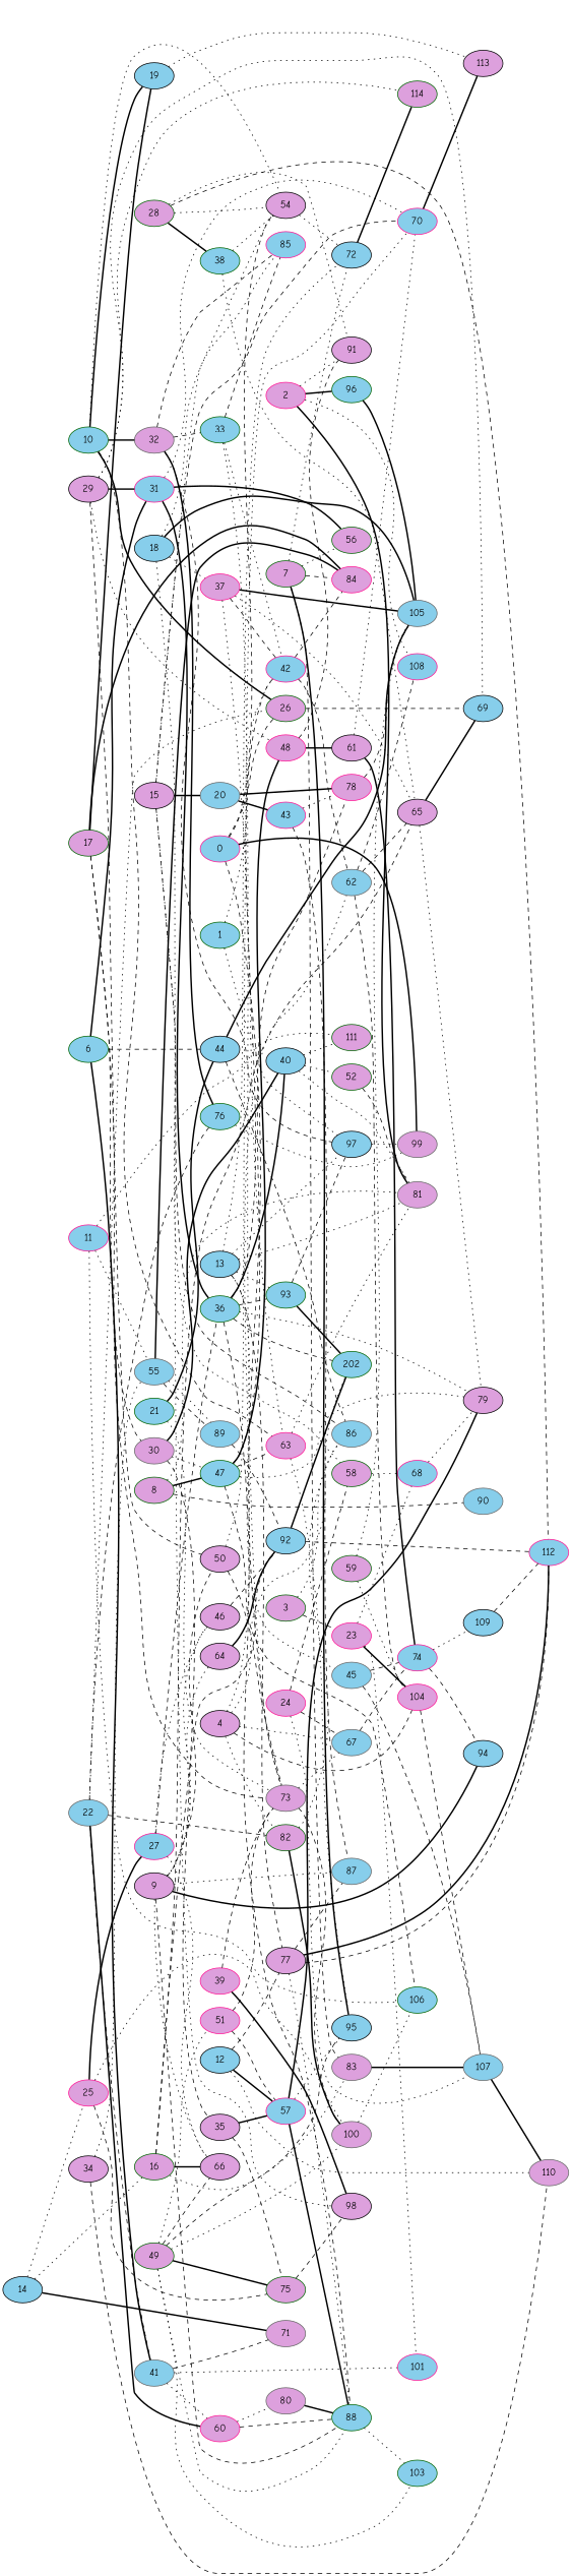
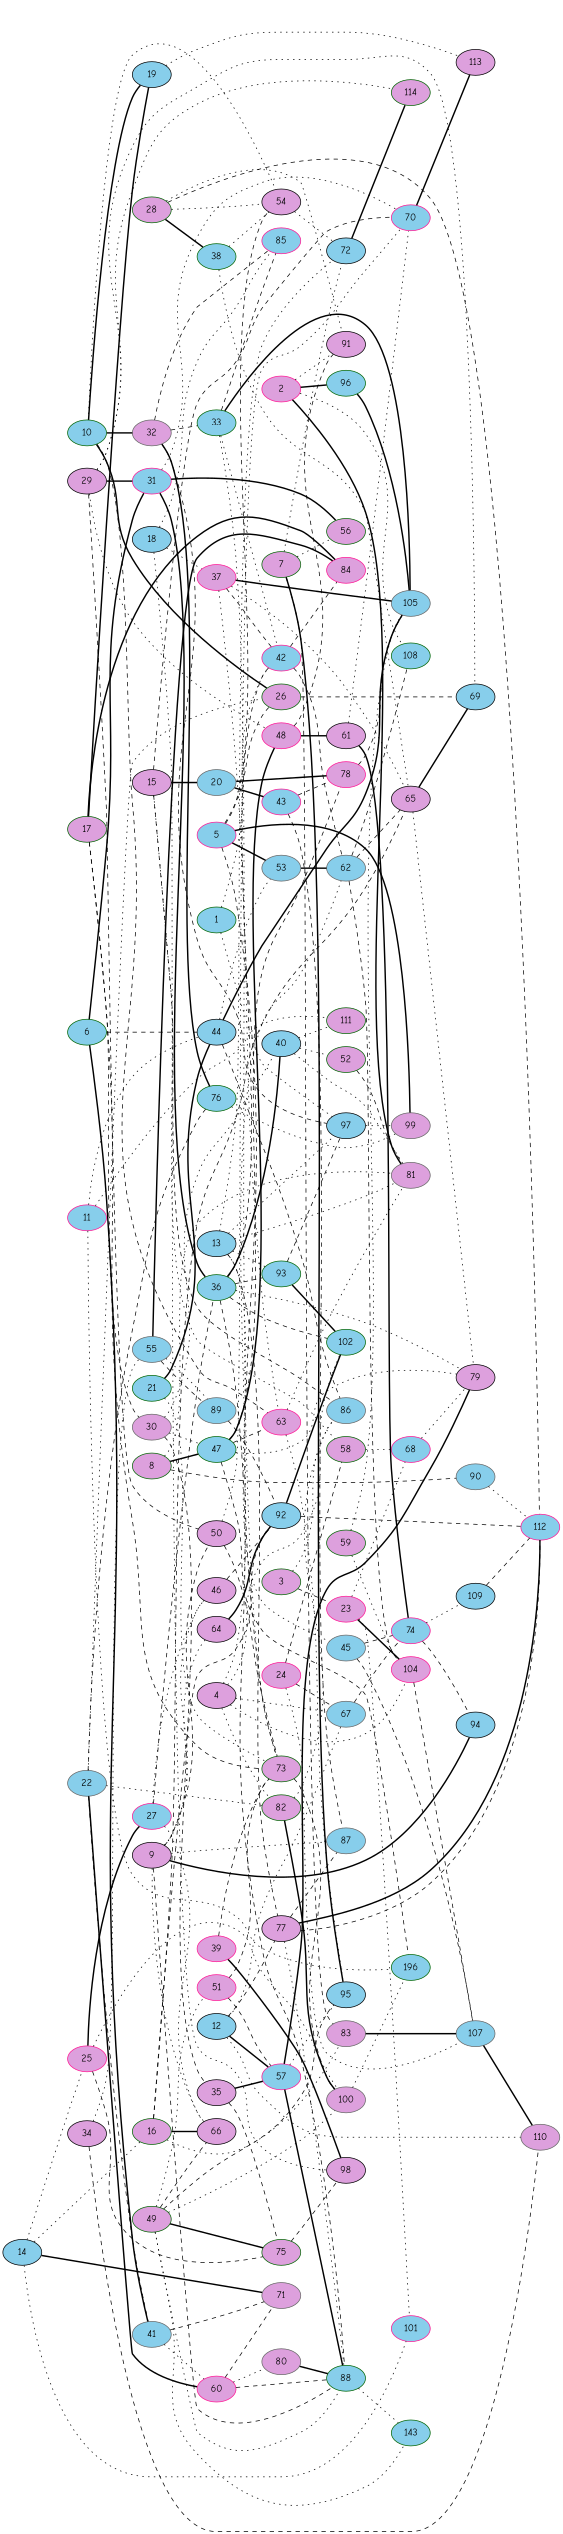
  graph {
    fontname="Comic Neue"
    rankdir=LR
    node [color=black fillcolor=skyblue fontname="Comic Neue" style=filled]
    edge [fontname="Comic Neue" style=dotted]
    42 [color=deeppink]
    1 [color=darkgreen]
    97
    62 [color=gray40]
    84 [color=deeppink fillcolor=plum]
    99 [color=gray40 fillcolor=plum]
    2 [color=deeppink fillcolor=plum]
    81 [color=gray40 fillcolor=plum]
    91 [fillcolor=plum]
    96 [color=darkgreen]
-   108 [color=deeppink]
+   108 [color=darkgreen]
    105 [color=gray40]
    3 [color=darkgreen fillcolor=plum]
    23 [color=deeppink fillcolor=plum]
    86 [color=gray40]
    104 [color=deeppink fillcolor=plum]
    101 [color=deeppink]
    68 [color=deeppink]
    4 [fillcolor=plum]
    67 [color=gray40]
    82 [color=darkgreen fillcolor=plum]
-   102 [color=darkgreen label=202]
+   102 [color=darkgreen]
    65 [fillcolor=plum]
    74 [color=deeppink]
    100 [color=gray40 fillcolor=plum]
    107 [color=gray40]
-   5 [color=deeppink label=0]
+   5 [color=deeppink]
    26 [color=darkgreen fillcolor=plum]
+   53 [color=gray40]
    54 [fillcolor=plum]
-   73 [color=gray40 fillcolor=plum]
+   73 [color=darkgreen fillcolor=plum]
    69
    72
    31 [color=deeppink]
    6 [color=darkgreen]
    41 [color=gray40]
    44
    56 [color=darkgreen fillcolor=plum]
    70 [color=deeppink]
    36 [color=darkgreen]
    71 [color=gray40 fillcolor=plum]
    60 [color=deeppink fillcolor=plum]
    7 [color=darkgreen fillcolor=plum]
    83 [color=gray40 fillcolor=plum]
    95
    114 [color=darkgreen fillcolor=plum]
    8 [color=darkgreen fillcolor=plum]
    47 [color=darkgreen]
    90 [color=gray40]
    63 [color=deeppink fillcolor=plum]
-   106 [color=darkgreen]
+   106 [color=darkgreen label=196]
    78 [color=deeppink fillcolor=plum]
    48 [color=deeppink fillcolor=plum]
    79 [fillcolor=plum]
    112 [color=deeppink]
    9 [fillcolor=plum]
    46 [fillcolor=plum]
    50 [fillcolor=plum]
    64 [fillcolor=plum]
    66 [fillcolor=plum]
    87 [color=gray40]
    88 [color=darkgreen]
    94
    92
-   103 [color=darkgreen]
+   103 [color=darkgreen label=143]
    10 [color=darkgreen]
    19
    32 [color=gray40 fillcolor=plum]
    113 [fillcolor=plum]
    85 [color=deeppink]
    76 [color=darkgreen]
    33 [color=darkgreen]
    11 [color=deeppink]
    55 [color=gray40]
    111 [color=darkgreen fillcolor=plum]
    89 [color=gray40]
    12
    57 [color=deeppink]
    77 [fillcolor=plum]
    110 [color=gray40 fillcolor=plum]
    13
    45 [color=gray40]
    93 [color=darkgreen]
    14
    16 [color=darkgreen fillcolor=plum]
    25 [color=deeppink fillcolor=plum]
    27 [color=deeppink]
    75 [color=darkgreen fillcolor=plum]
    15 [fillcolor=plum]
    20 [color=gray40]
    58 [color=darkgreen fillcolor=plum]
    43 [color=deeppink]
    17 [color=darkgreen fillcolor=plum]
    30 [color=gray40 fillcolor=plum]
    35 [fillcolor=plum]
    40
    18
    37 [color=deeppink fillcolor=plum]
    98 [fillcolor=plum]
    21 [color=darkgreen]
    22 [color=gray40]
    80 [color=gray40 fillcolor=plum]
    24 [color=deeppink fillcolor=plum]
    28 [color=darkgreen fillcolor=plum]
    38 [color=darkgreen]
    29 [fillcolor=plum]
    61 [fillcolor=plum]
    52 [color=darkgreen fillcolor=plum]
    34 [fillcolor=plum]
    39 [color=deeppink fillcolor=plum]
    109
    49 [color=darkgreen fillcolor=plum]
    51 [color=deeppink fillcolor=plum]
    59 [color=darkgreen fillcolor=plum]
    42 -- 62 [style=dashed]
    42 -- 84 [style=dashed]
    1 -- 42
    1 -- 97
    97 -- 99
    62 -- 108 [style=dashed]
    62 -- 104 [style=dashed]
    62 -- 65 [style=dashed]
    2 -- 81 [style=bold]
    2 -- 91
    2 -- 96 [style=bold]
    2 -- 108
    96 -- 105 [style=bold]
    3 -- 23 [style=dashed]
    3 -- 86
    23 -- 104 [style=bold]
    23 -- 101
    23 -- 68
    104 -- 107 [style=dashed]
    68 -- 79
    4 -- 62
-   4 -- 104 [style=dashed]
+   4 -- 104
    4 -- 67
    4 -- 82
    4 -- 102
    67 -- 74 [style=dashed]
    82 -- 86
    82 -- 100 [style=bold]
    65 -- 69 [style=bold]
    65 -- 79
    74 -- 94 [style=dashed]
    74 -- 109
    100 -- 106
    107 -- 110 [style=bold]
    5 -- 99 [style=bold]
    5 -- 26 [style=dashed]
+   5 -- 53 [style=bold]
    5 -- 54 [style=dashed]
    5 -- 73 [style=dashed]
    26 -- 69 [style=dashed]
+   53 -- 62 [style=bold]
    54 -- 72
    73 -- 100 [style=dashed]
    72 -- 114 [style=bold]
    31 -- 56 [style=bold]
    31 -- 70
    31 -- 36 [style=bold]
    6 -- 31 [style=bold]
    6 -- 41 [style=bold]
    6 -- 44 [style=dashed]
    41 -- 71 [style=dashed]
    41 -- 60
    44 -- 105 [style=bold]
    44 -- 86 [style=dashed]
+   44 -- 53
    70 -- 113 [style=bold]
    36 -- 42 [style=dashed]
    36 -- 102 [style=dashed]
    36 -- 79
    36 -- 88 [style=dashed]
    36 -- 93 [style=dashed]
    36 -- 40 [style=bold]
+   60 -- 71 [style=dashed]
    60 -- 88 [style=dashed]
    60 -- 80
-   7 -- 84 [style=dashed]
    7 -- 72
    7 -- 56
    7 -- 83 [style=dashed]
    7 -- 95 [style=bold]
    83 -- 107 [style=bold]
    8 -- 81
    8 -- 47 [style=bold]
    8 -- 90 [style=dashed]
    47 -- 63 [style=dashed]
    47 -- 106 [style=dashed]
    47 -- 78 [style=dashed]
    47 -- 48 [style=bold]
    47 -- 79
+   90 -- 112
    63 -- 81
    63 -- 95
    78 -- 105 [style=dashed]
    48 -- 91 [style=dashed]
    48 -- 61 [style=bold]
    9 -- 46
    9 -- 50 [style=dashed]
    9 -- 64
    9 -- 66
    9 -- 87
    9 -- 88 [style=dashed]
    9 -- 94 [style=bold]
    46 -- 92 [style=dashed]
    50 -- 73 [style=dashed]
    50 -- 70
    64 -- 92 [style=bold]
    88 -- 103
    92 -- 102 [style=bold]
    92 -- 112 [style=dashed]
    10 -- 26 [style=bold]
    10 -- 54
    10 -- 63 [style=dashed]
    10 -- 19 [style=bold]
    10 -- 32 [style=bold]
    19 -- 113
    32 -- 97 [style=dashed]
    32 -- 85 [style=dashed]
    32 -- 76 [style=bold]
    32 -- 33 [style=dashed]
    76 -- 99
    33 -- 42
    33 -- 73
    33 -- 85 [style=dashed]
    11 -- 106
-   11 -- 55
+   11 -- 44
    11 -- 111
    55 -- 84 [style=bold]
    55 -- 89 [style=dashed]
    55 -- 89
    89 -- 92 [style=dashed]
-   73 -- 67
+   12 -- 67
    12 -- 57 [style=bold]
    12 -- 77 [style=dashed]
    12 -- 110
    57 -- 95
    57 -- 79 [style=bold]
    57 -- 88 [style=bold]
    77 -- 112 [style=dashed]
    77 -- 112 [style=bold]
    77 -- 87 [style=dashed]
    77 -- 88
    13 -- 97
    13 -- 81
    13 -- 72
    13 -- 77 [style=dashed]
    13 -- 45
    13 -- 93
    45 -- 74 [style=dashed]
    45 -- 107 [style=dashed]
    93 -- 97 [style=dashed]
    93 -- 102 [style=bold]
-   41 -- 101
+   14 -- 101
    14 -- 71 [style=bold]
    14 -- 16
    14 -- 25
    16 -- 65 [style=dashed]
    16 -- 83
    16 -- 66 [style=bold]
    16 -- 92 [style=dashed]
    25 -- 100
    25 -- 27 [style=bold]
    25 -- 75 [style=dashed]
    27 -- 36 [style=dashed]
    27 -- 46
    27 -- 66
    75 -- 98 [style=dashed]
    15 -- 86 [style=dashed]
-   15 -- 54
    15 -- 70 [style=dashed]
    15 -- 20 [style=bold]
    15 -- 58
    20 -- 78 [style=bold]
    20 -- 43 [style=bold]
    58 -- 68
-   43 -- 78
+   43 -- 78 [style=dashed]
    43 -- 87 [style=dashed]
    17 -- 84 [style=bold]
    17 -- 73 [style=dashed]
    17 -- 19 [style=bold]
    17 -- 30 [style=dashed]
    30 -- 47
    30 -- 35 [style=dashed]
-   30 -- 40 [style=bold]
+   30 -- 40
    35 -- 57 [style=bold]
    35 -- 75 [style=dashed]
    40 -- 81
    40 -- 111
    40 -- 52
-   18 -- 105 [style=bold]
+   33 -- 105 [style=bold]
    18 -- 85
    18 -- 37
    18 -- 98
    37 -- 42 [style=dashed]
    37 -- 105 [style=bold]
    37 -- 65
    37 -- 63
    21 -- 73
    21 -- 44 [style=bold]
-   22 -- 82 [style=dashed]
+   22 -- 82
    22 -- 26
    22 -- 41 [style=dashed]
    22 -- 60 [style=bold]
    22 -- 76 [style=dashed]
    80 -- 88 [style=bold]
    24 -- 67 [style=dashed]
    24 -- 107
    24 -- 58 [style=dashed]
    28 -- 91
    28 -- 54
    28 -- 112 [style=dashed]
    28 -- 38 [style=bold]
    38 -- 65
    38 -- 54
    29 -- 69
    29 -- 31 [style=bold]
    29 -- 114
    29 -- 48
    29 -- 50 [style=dashed]
    61 -- 74 [style=bold]
    61 -- 70
    52 -- 81 [style=dashed]
    34 -- 55
    34 -- 110 [style=dashed]
    39 -- 73 [style=dashed]
    39 -- 98 [style=bold]
    109 -- 112 [style=dashed]
    49 -- 100
    49 -- 95 [style=dashed]
    49 -- 66 [style=dashed]
    49 -- 88
    49 -- 103
    49 -- 75 [style=bold]
    49 -- 51
    51 -- 73 [style=dashed]
    51 -- 57 [style=dashed]
    59 -- 105
    59 -- 104
  }
